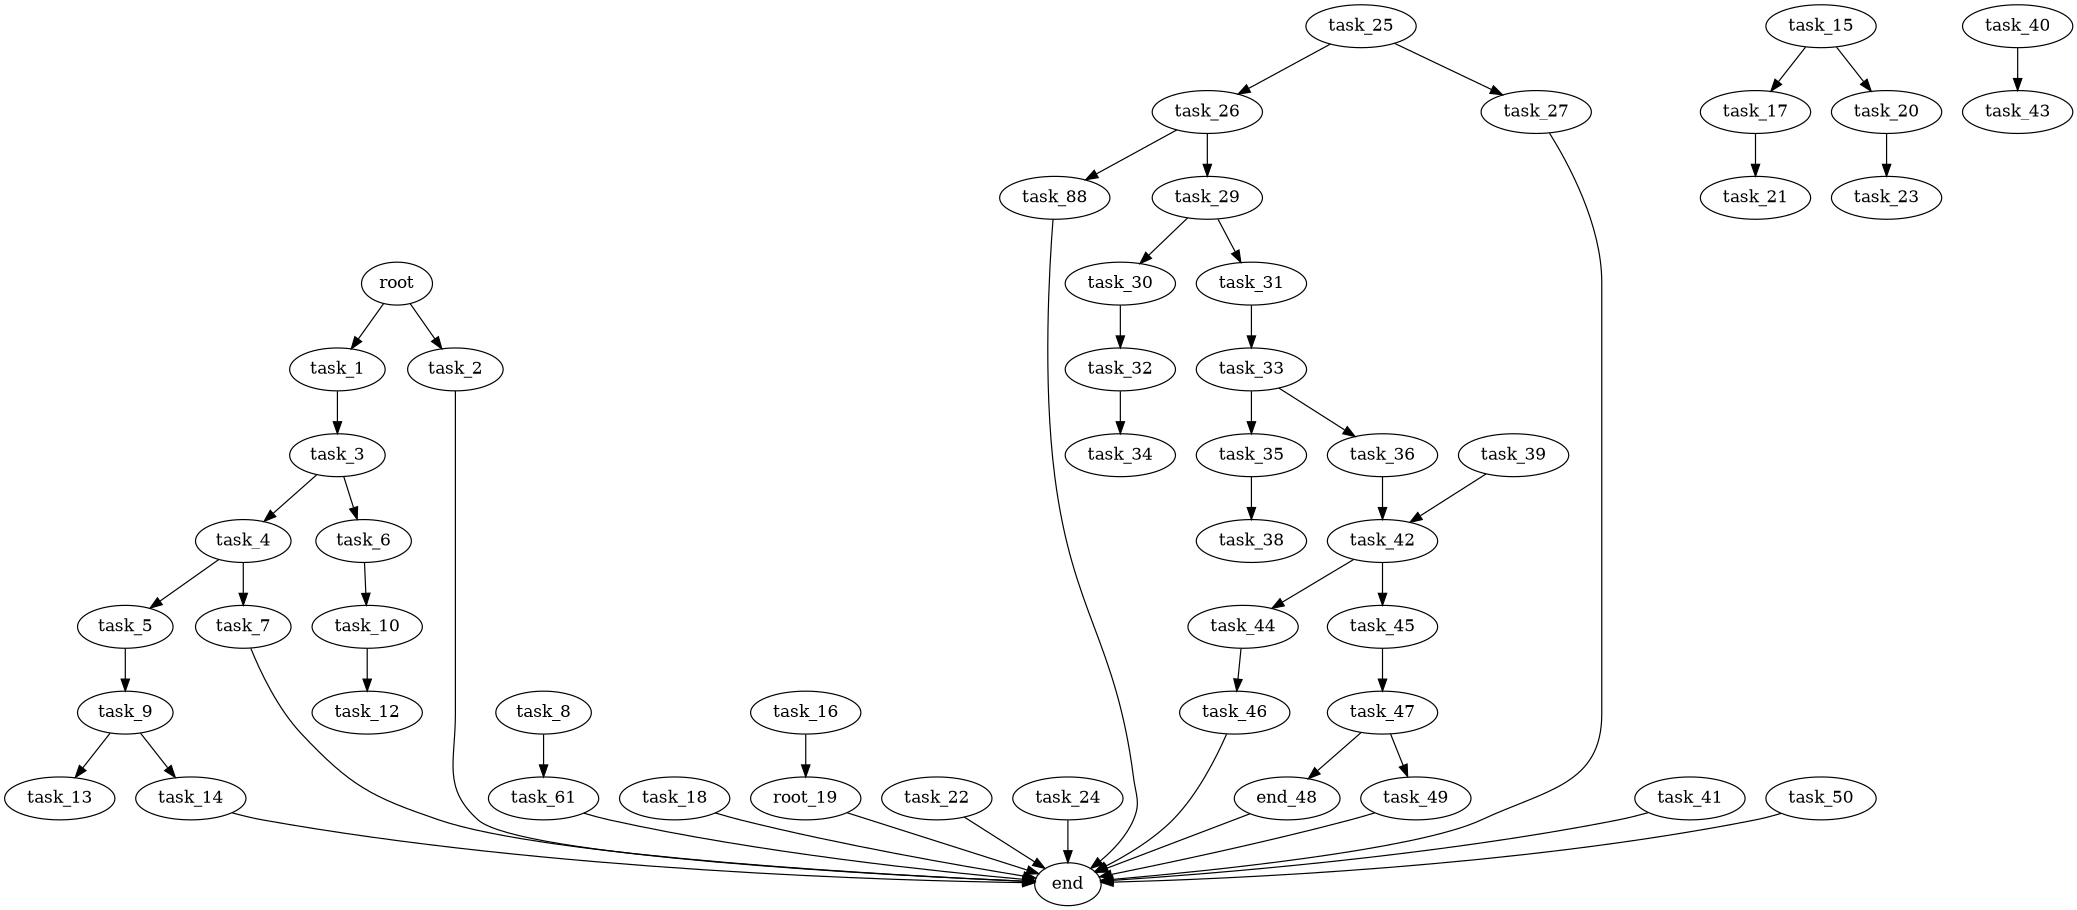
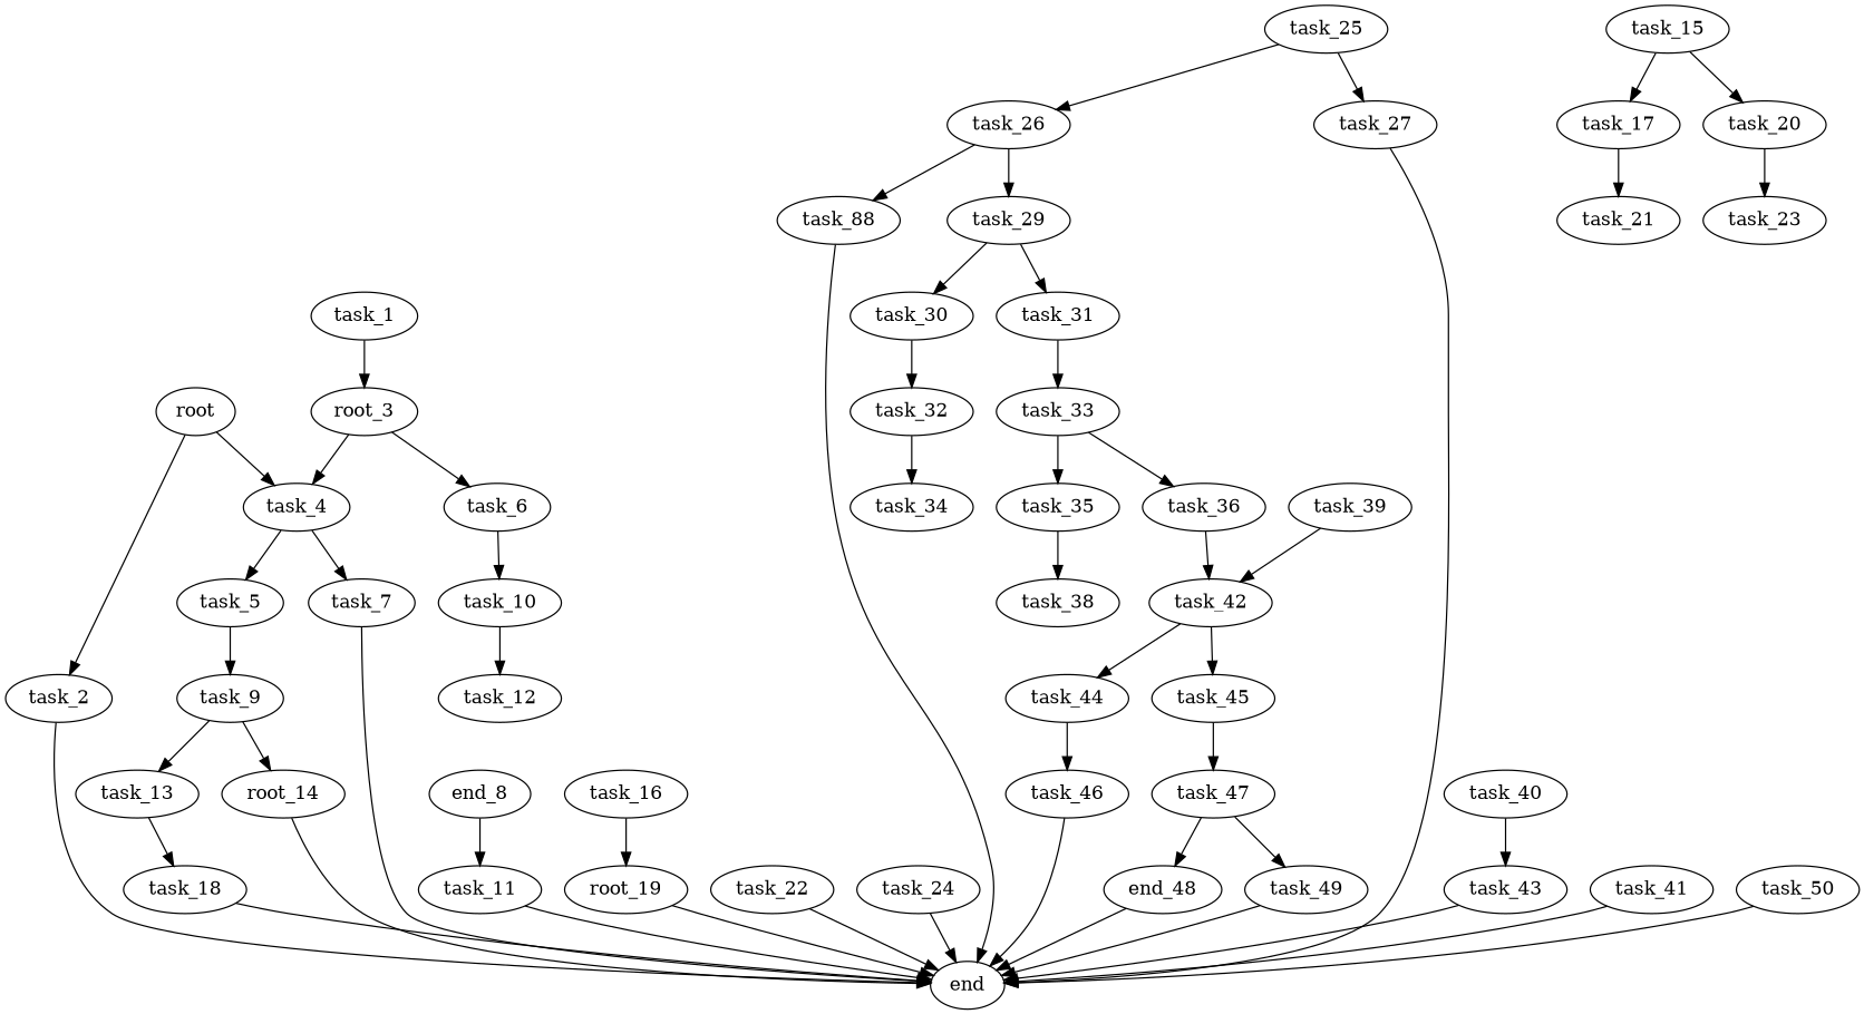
  digraph {
    root
    task_1
    task_2
-   task_3
+   task_3 [label=root_3]
    end
    task_4
    task_6
    task_5
    task_7
    task_10
    task_9
-   task_8
-   task_11 [label=task_61]
+   task_8 [label=end_8]
+   task_11
    task_13
-   task_14
+   task_14 [label=root_14]
    task_12
    task_18
    n18 [label=root_19]
    task_16
    task_15
    task_17
    task_20
    task_21
    task_23
    task_22
    task_24
    task_25
    task_26
    task_27
    n30 [label=task_88]
    task_29
    task_30
    task_31
    task_32
    task_33
    task_34
    task_35
    task_36
    task_38
    task_42
    task_39
    task_40
    task_43
    task_44
    task_45
    task_41
    task_46
    task_47
    n49 [label=end_48]
    task_49
    task_50
-   root -> task_1
+   root -> task_4
    root -> task_2
    task_1 -> task_3
    task_2 -> end
    task_3 -> task_4
    task_3 -> task_6
    task_4 -> task_5
    task_4 -> task_7
    task_6 -> task_10
    task_5 -> task_9
    task_7 -> end
    task_10 -> task_12
    task_9 -> task_13
    task_9 -> task_14
    task_8 -> task_11
    task_11 -> end
+   task_13 -> task_18
    task_14 -> end
    task_18 -> end
    n18 -> end
    task_16 -> n18
    task_15 -> task_17
    task_15 -> task_20
    task_17 -> task_21
    task_20 -> task_23
    task_22 -> end
    task_24 -> end
    task_25 -> task_26
    task_25 -> task_27
    task_26 -> n30
    task_26 -> task_29
    task_27 -> end
    n30 -> end
    task_29 -> task_30
    task_29 -> task_31
    task_30 -> task_32
    task_31 -> task_33
    task_32 -> task_34
    task_33 -> task_35
    task_33 -> task_36
    task_35 -> task_38
    task_36 -> task_42
    task_42 -> task_44
    task_42 -> task_45
    task_39 -> task_42
    task_40 -> task_43
+   task_43 -> end
    task_44 -> task_46
    task_45 -> task_47
    task_41 -> end
    task_46 -> end
    task_47 -> n49
    task_47 -> task_49
    n49 -> end
    task_49 -> end
    task_50 -> end
  }
